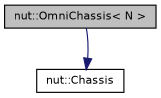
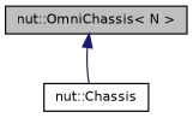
  digraph {
    node [color=black fontname=Helvetica fontsize=10 shape=record style=filled]
    n1 [fillcolor=grey75 fontcolor=black height=0.2 label="nut::OmniChassis\< N \>" width=0.4]
    n2 [fillcolor=white height=0.2 label="nut::Chassis" width=0.4]
-   n2 -> n1 [color=midnightblue dir=back fontname=Helvetica fontsize=10 labelfontname=Helvetica labelfontsize=10 style=solid]
+   n1 -> n2 [color=midnightblue dir=back fontname=Helvetica fontsize=10 labelfontname=Helvetica labelfontsize=10 style=solid]
  }
